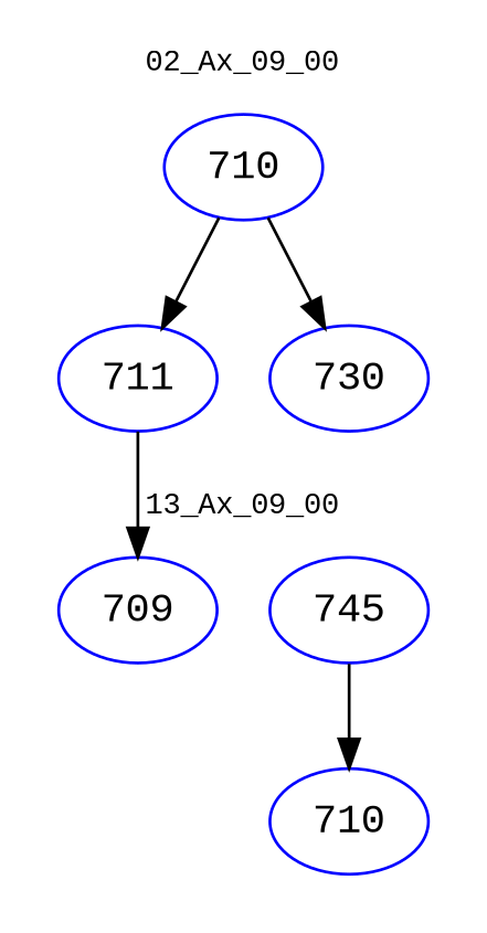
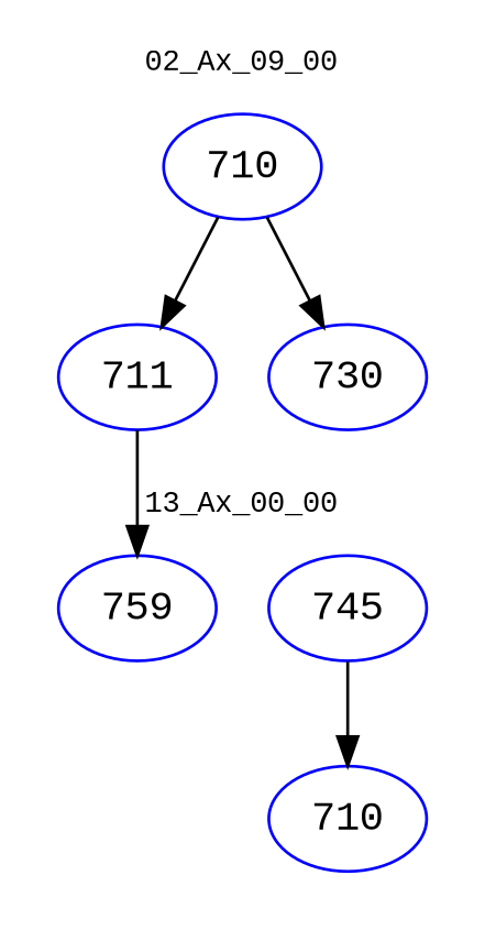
  digraph {
    fontname="Liberation Mono"
    node [color=blue fontname="Liberation Mono"]
    edge [color=black fontname="Liberation Mono"]
    n1 [label=710]
    n2 [label=711]
    n3 [label=730]
    n4 [label=745]
    n5 [label=710]
-   n6 [label=709]
+   n6 [label=759]
    subgraph cluster_1 {
      color=white
      fontsize=10
      label="02_Ax_09_00"
      n1
      n2
      n3
    }
    subgraph cluster_2 {
      color=white
      fontsize=10
-     label="13_Ax_09_00"
+     label="13_Ax_00_00"
      n4
      n5
      n6
    }
    n1 -> n2
    n1 -> n3
    n2 -> n6
    n4 -> n5
  }
